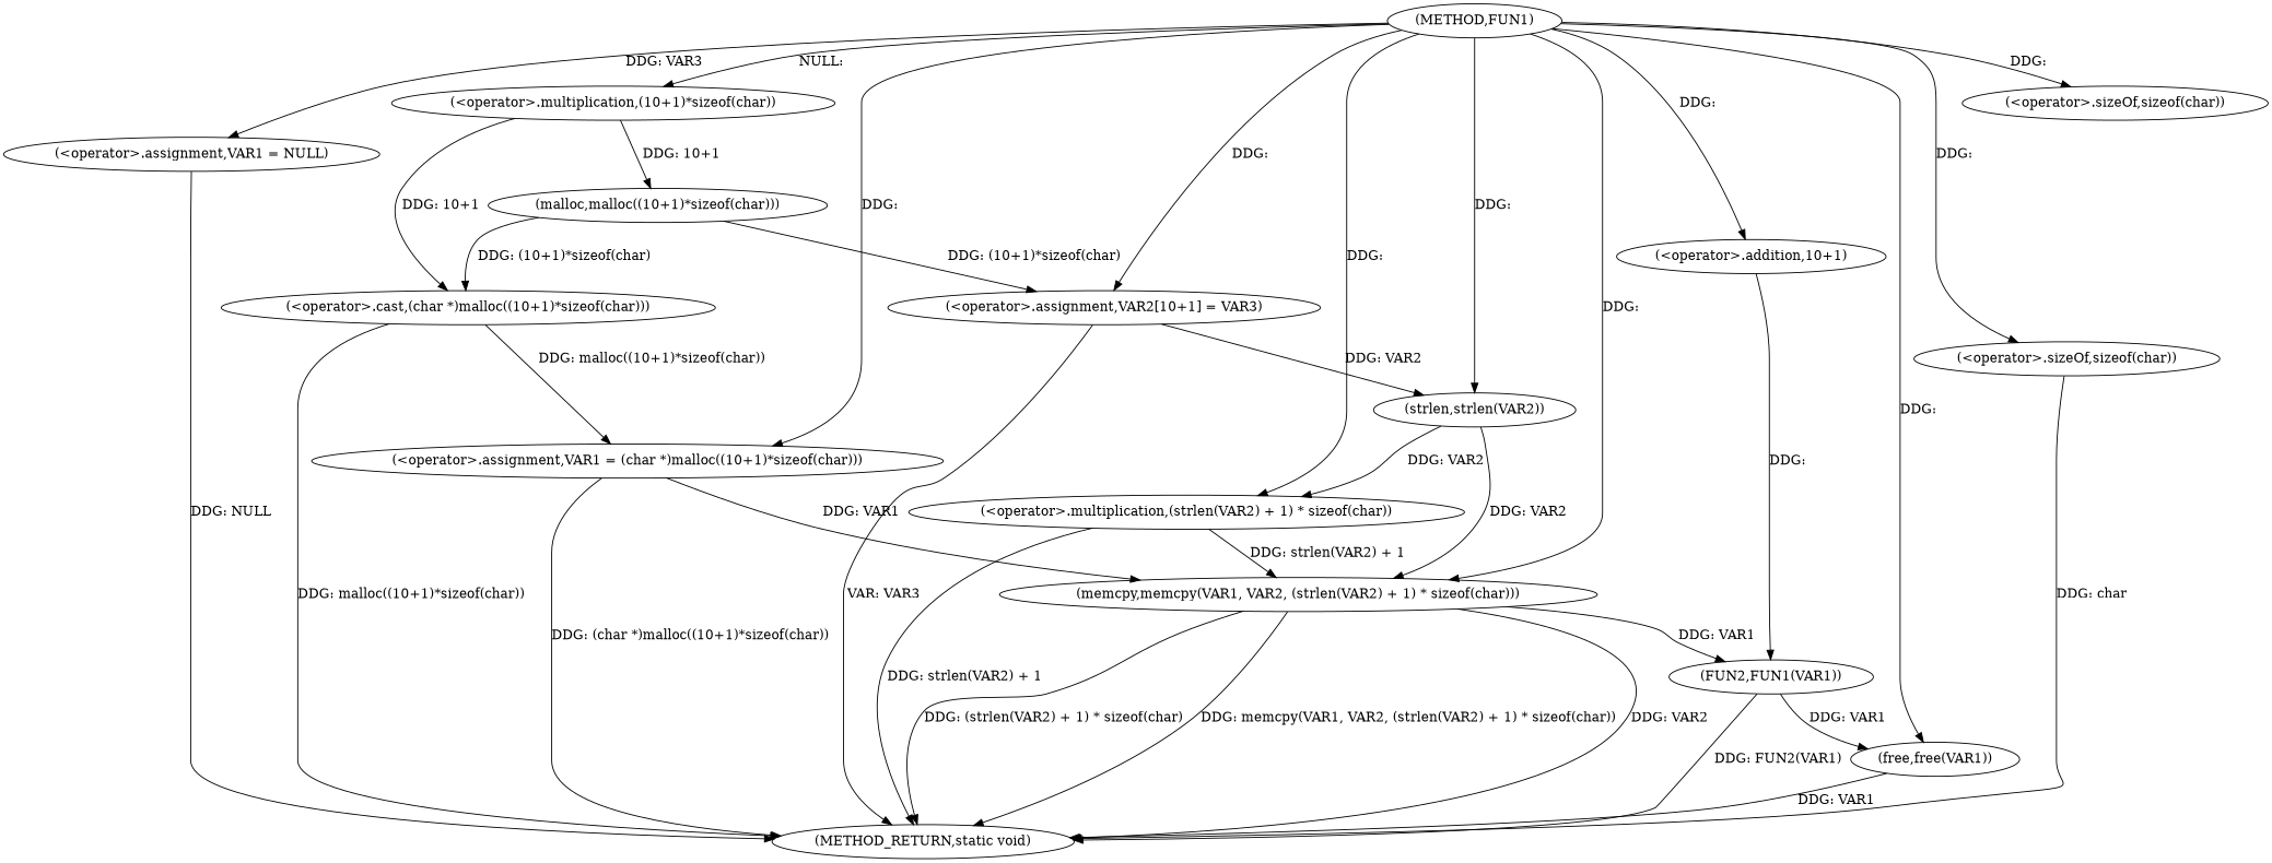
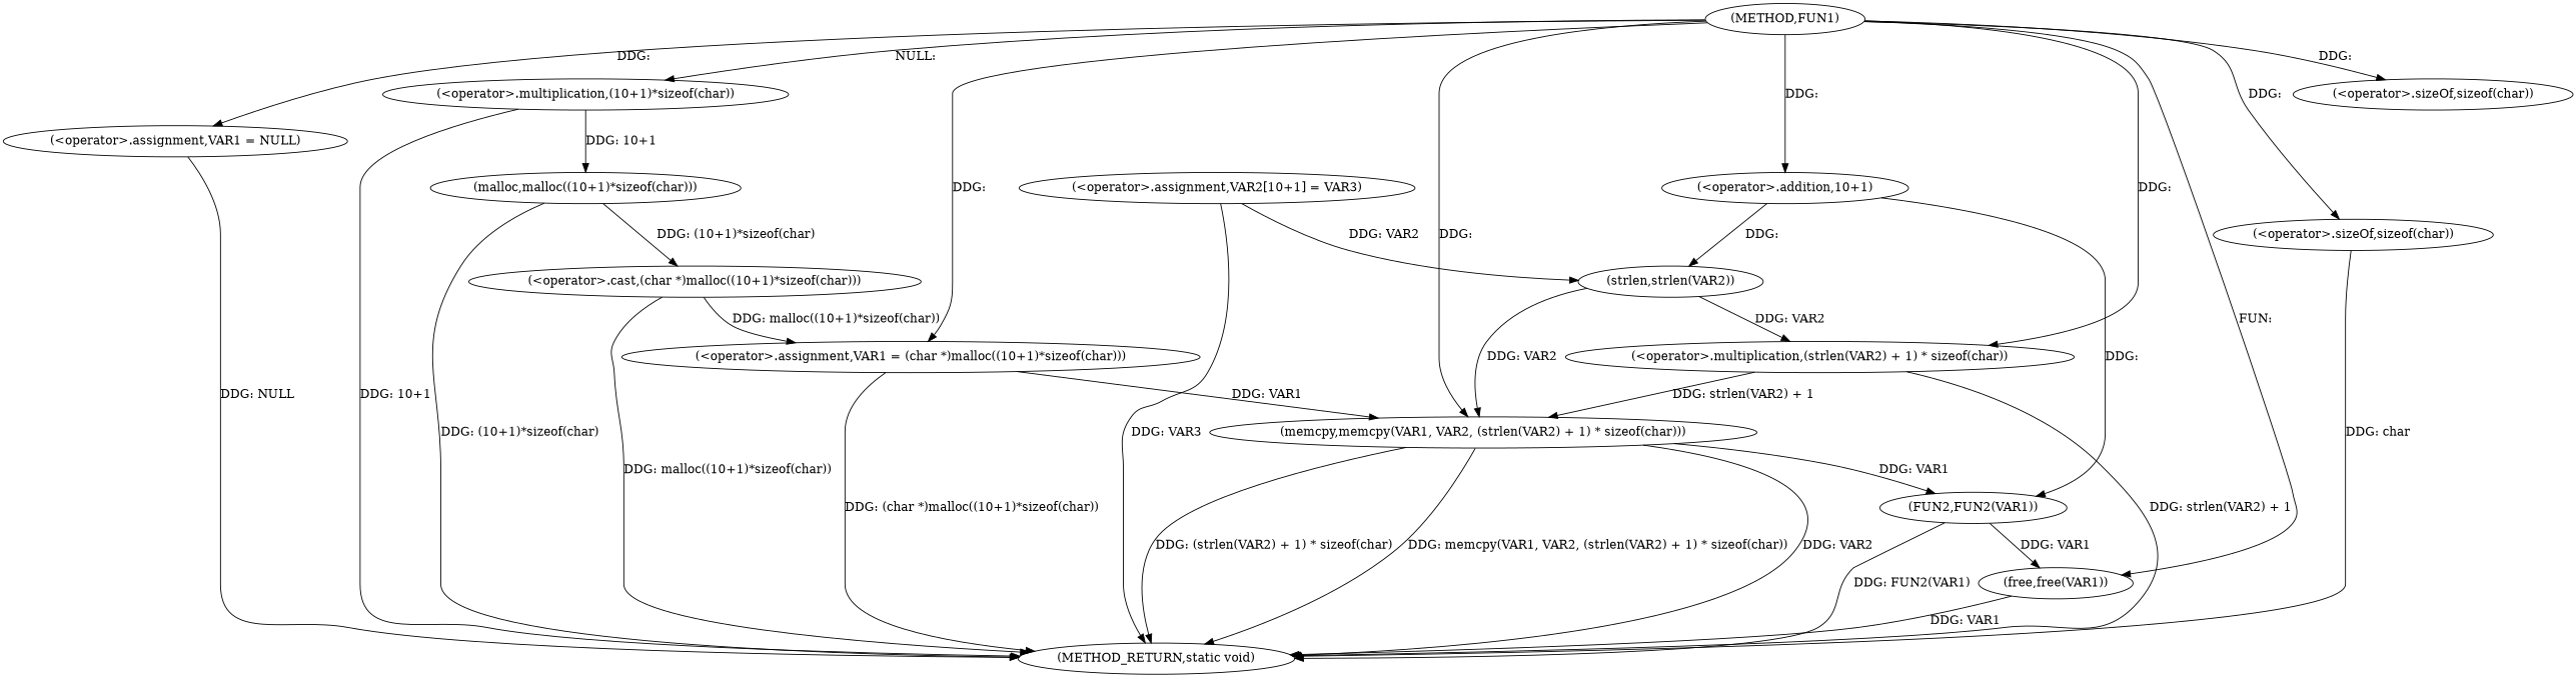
  digraph {
    n1 [label="(METHOD,FUN1)"]
    n2 [label="(<operator>.assignment,VAR1 = NULL)"]
    n3 [label="(<operator>.assignment,VAR1 = (char *)malloc((10+1)*sizeof(char)))"]
    n4 [label="(<operator>.multiplication,(10+1)*sizeof(char))"]
    n5 [label="(<operator>.addition,10+1)"]
    n6 [label="(<operator>.sizeOf,sizeof(char))"]
    n7 [label="(<operator>.assignment,VAR2[10+1] = VAR3)"]
    n8 [label="(memcpy,memcpy(VAR1, VAR2, (strlen(VAR2) + 1) * sizeof(char)))"]
    n9 [label="(<operator>.multiplication,(strlen(VAR2) + 1) * sizeof(char))"]
    n10 [label="(strlen,strlen(VAR2))"]
    n11 [label="(<operator>.sizeOf,sizeof(char))"]
    n12 [label="(free,free(VAR1))"]
    n13 [label="(METHOD_RETURN,static void)"]
    n14 [label="(malloc,malloc((10+1)*sizeof(char)))"]
-   n15 [label="(FUN2,FUN1(VAR1))"]
+   n15 [label="(FUN2,FUN2(VAR1))"]
    n16 [label="(<operator>.cast,(char *)malloc((10+1)*sizeof(char)))"]
-   n1 -> n2 [label="DDG: VAR3"]
+   n1 -> n2 [label="DDG: "]
    n1 -> n3 [label="DDG: "]
    n1 -> n4 [label="NULL: "]
    n1 -> n5 [label="DDG: "]
    n1 -> n6 [label="DDG: "]
-   n1 -> n7 [label="DDG: "]
    n1 -> n8 [label="DDG: "]
    n1 -> n9 [label="DDG: "]
-   n1 -> n10 [label="DDG: "]
+   n5 -> n10 [label="DDG: "]
    n1 -> n11 [label="DDG: "]
-   n1 -> n12 [label="DDG: "]
+   n1 -> n12 [label="FUN: "]
    n2 -> n13 [label="DDG: NULL"]
    n3 -> n8 [label="DDG: VAR1"]
    n3 -> n13 [label="DDG: (char *)malloc((10+1)*sizeof(char))"]
-   n4 -> n16 [label="DDG: 10+1"]
+   n4 -> n13 [label="DDG: 10+1"]
    n4 -> n14 [label="DDG: 10+1"]
    n5 -> n15 [label="DDG: "]
    n7 -> n10 [label="DDG: VAR2"]
-   n7 -> n13 [label="VAR: VAR3"]
+   n7 -> n13 [label="DDG: VAR3"]
    n8 -> n13 [label="DDG: VAR2"]
    n8 -> n13 [label="DDG: (strlen(VAR2) + 1) * sizeof(char)"]
    n8 -> n13 [label="DDG: memcpy(VAR1, VAR2, (strlen(VAR2) + 1) * sizeof(char))"]
    n8 -> n15 [label="DDG: VAR1"]
    n9 -> n8 [label="DDG: strlen(VAR2) + 1"]
    n9 -> n13 [label="DDG: strlen(VAR2) + 1"]
    n10 -> n8 [label="DDG: VAR2"]
    n10 -> n9 [label="DDG: VAR2"]
    n11 -> n13 [label="DDG: char"]
    n12 -> n13 [label="DDG: VAR1"]
-   n14 -> n7 [label="DDG: (10+1)*sizeof(char)"]
+   n14 -> n13 [label="DDG: (10+1)*sizeof(char)"]
    n14 -> n16 [label="DDG: (10+1)*sizeof(char)"]
    n15 -> n12 [label="DDG: VAR1"]
    n15 -> n13 [label="DDG: FUN2(VAR1)"]
    n16 -> n3 [label="DDG: malloc((10+1)*sizeof(char))"]
    n16 -> n13 [label="DDG: malloc((10+1)*sizeof(char))"]
  }
